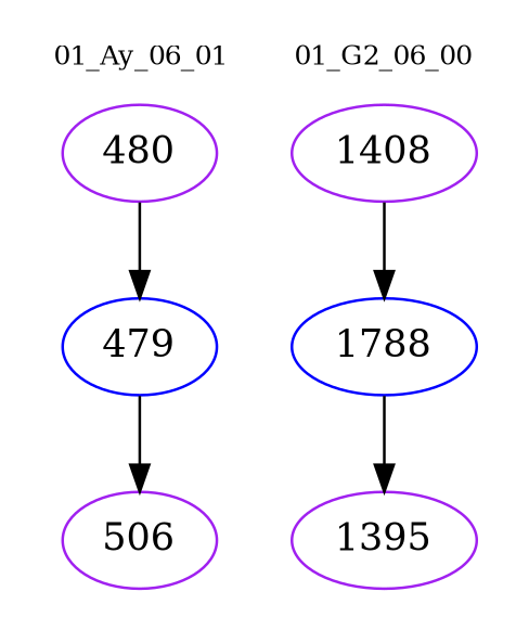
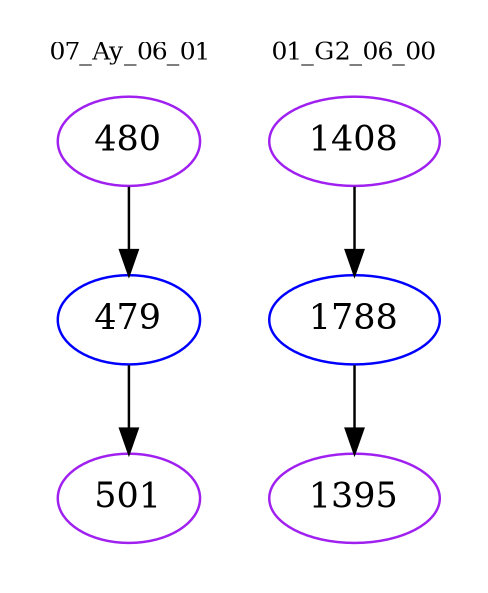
  digraph {
    node [color=purple]
    edge [color=black]
    n1 [label=480]
    n2 [color=blue label=479]
-   n3 [label=506]
+   n3 [label=501]
    n4 [label=1408]
    n5 [color=blue label=1788]
    n6 [label=1395]
    subgraph cluster_1 {
      color=white
      fontsize=10
-     label="01_Ay_06_01"
+     label="07_Ay_06_01"
      n1
      n2
      n3
    }
    subgraph cluster_2 {
      color=white
      fontsize=10
      label="01_G2_06_00"
      n4
      n5
      n6
    }
    n1 -> n2
    n2 -> n3
    n4 -> n5
    n5 -> n6
  }
